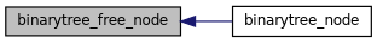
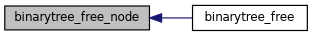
  digraph {
    rankdir=LR
    node [color=black fontname=Helvetica fontsize=10 shape=record style=filled]
    n1 [fillcolor=grey75 fontcolor=black height=0.2 label=binarytree_free_node width=0.4]
-   n2 [fillcolor=white height=0.2 label=binarytree_node width=0.4]
+   n2 [fillcolor=white height=0.2 label=binarytree_free width=0.4]
    n1 -> n2 [color=midnightblue dir=back fontname=Helvetica fontsize=10 labelfontname=Helvetica labelfontsize=10 style=solid]
  }
